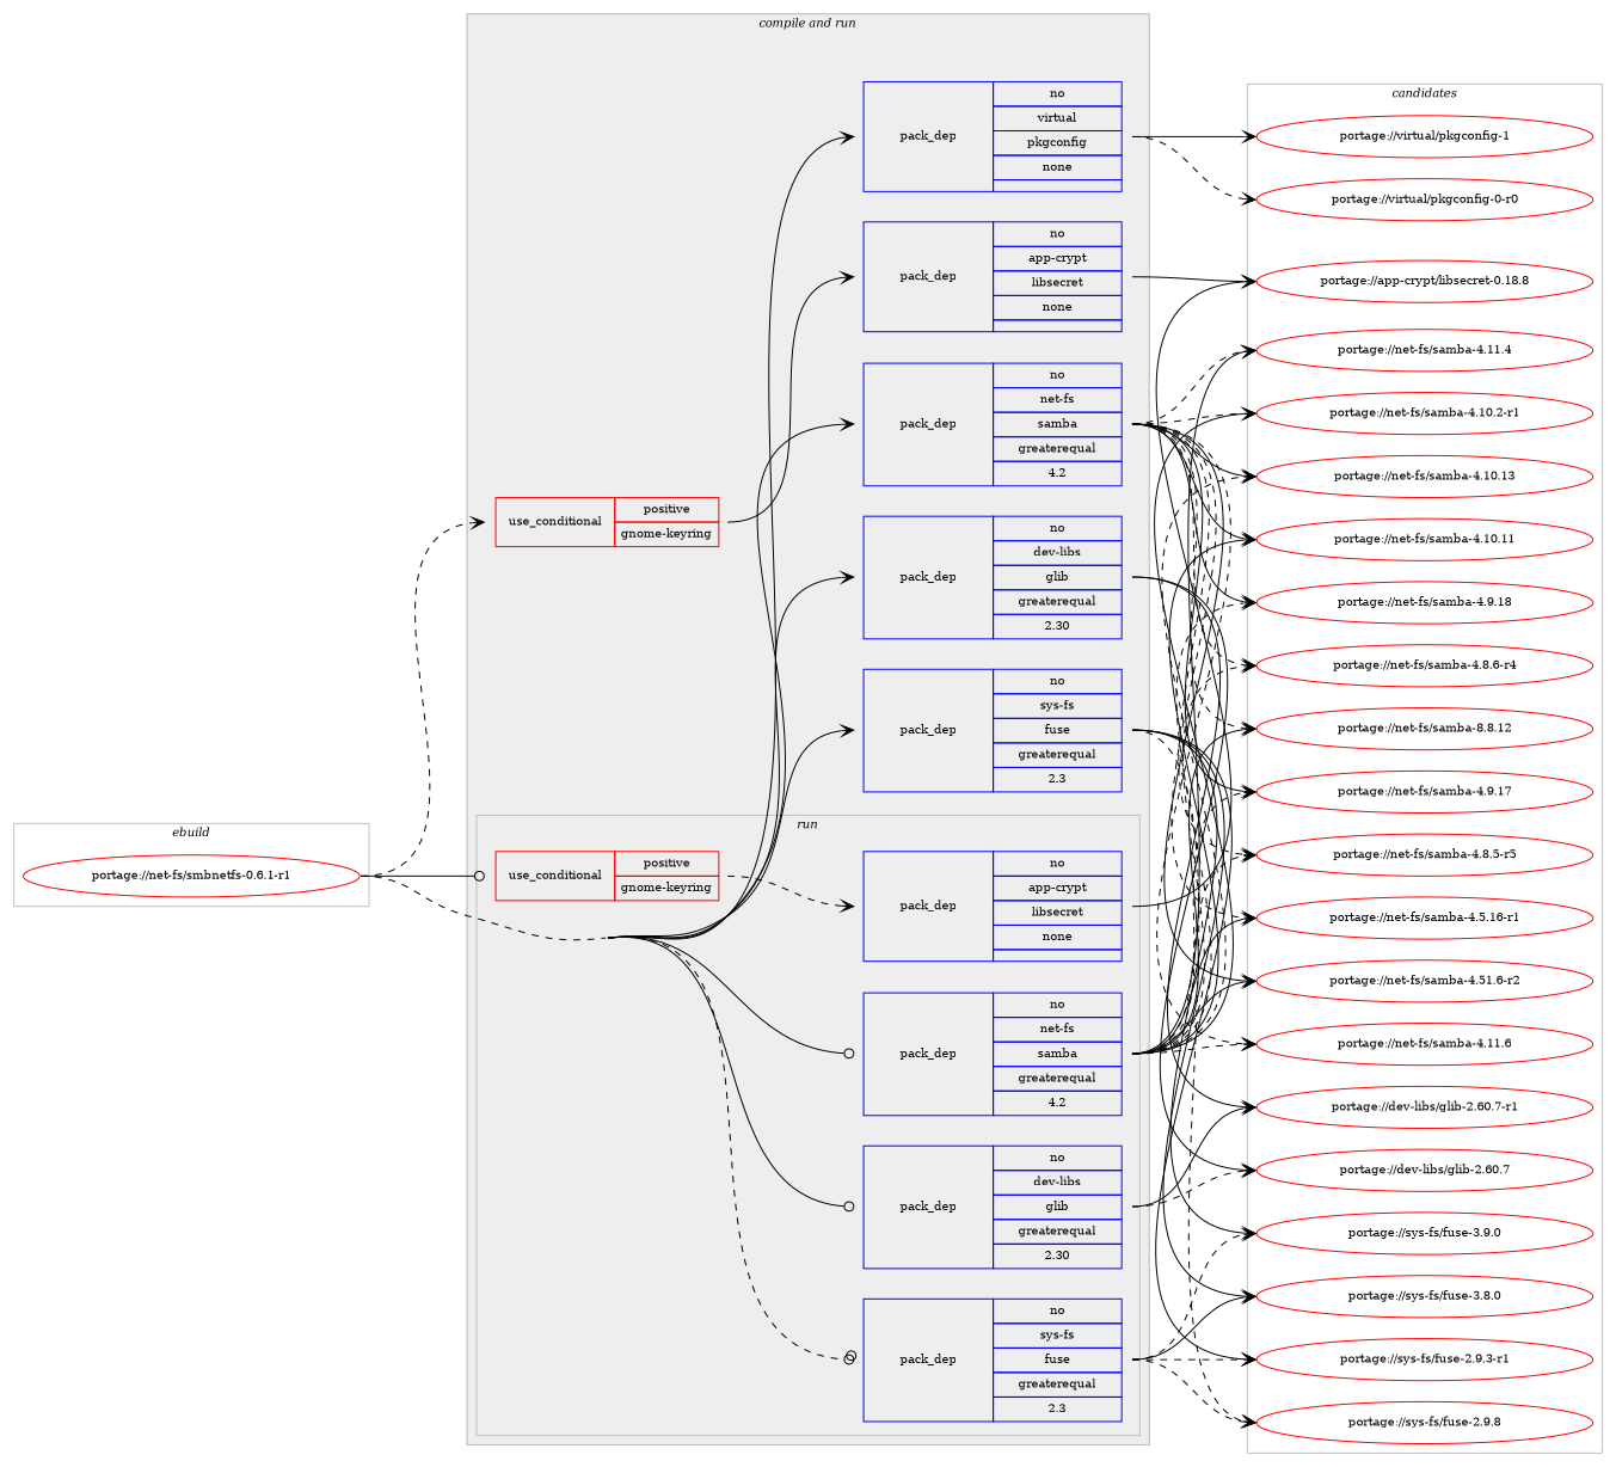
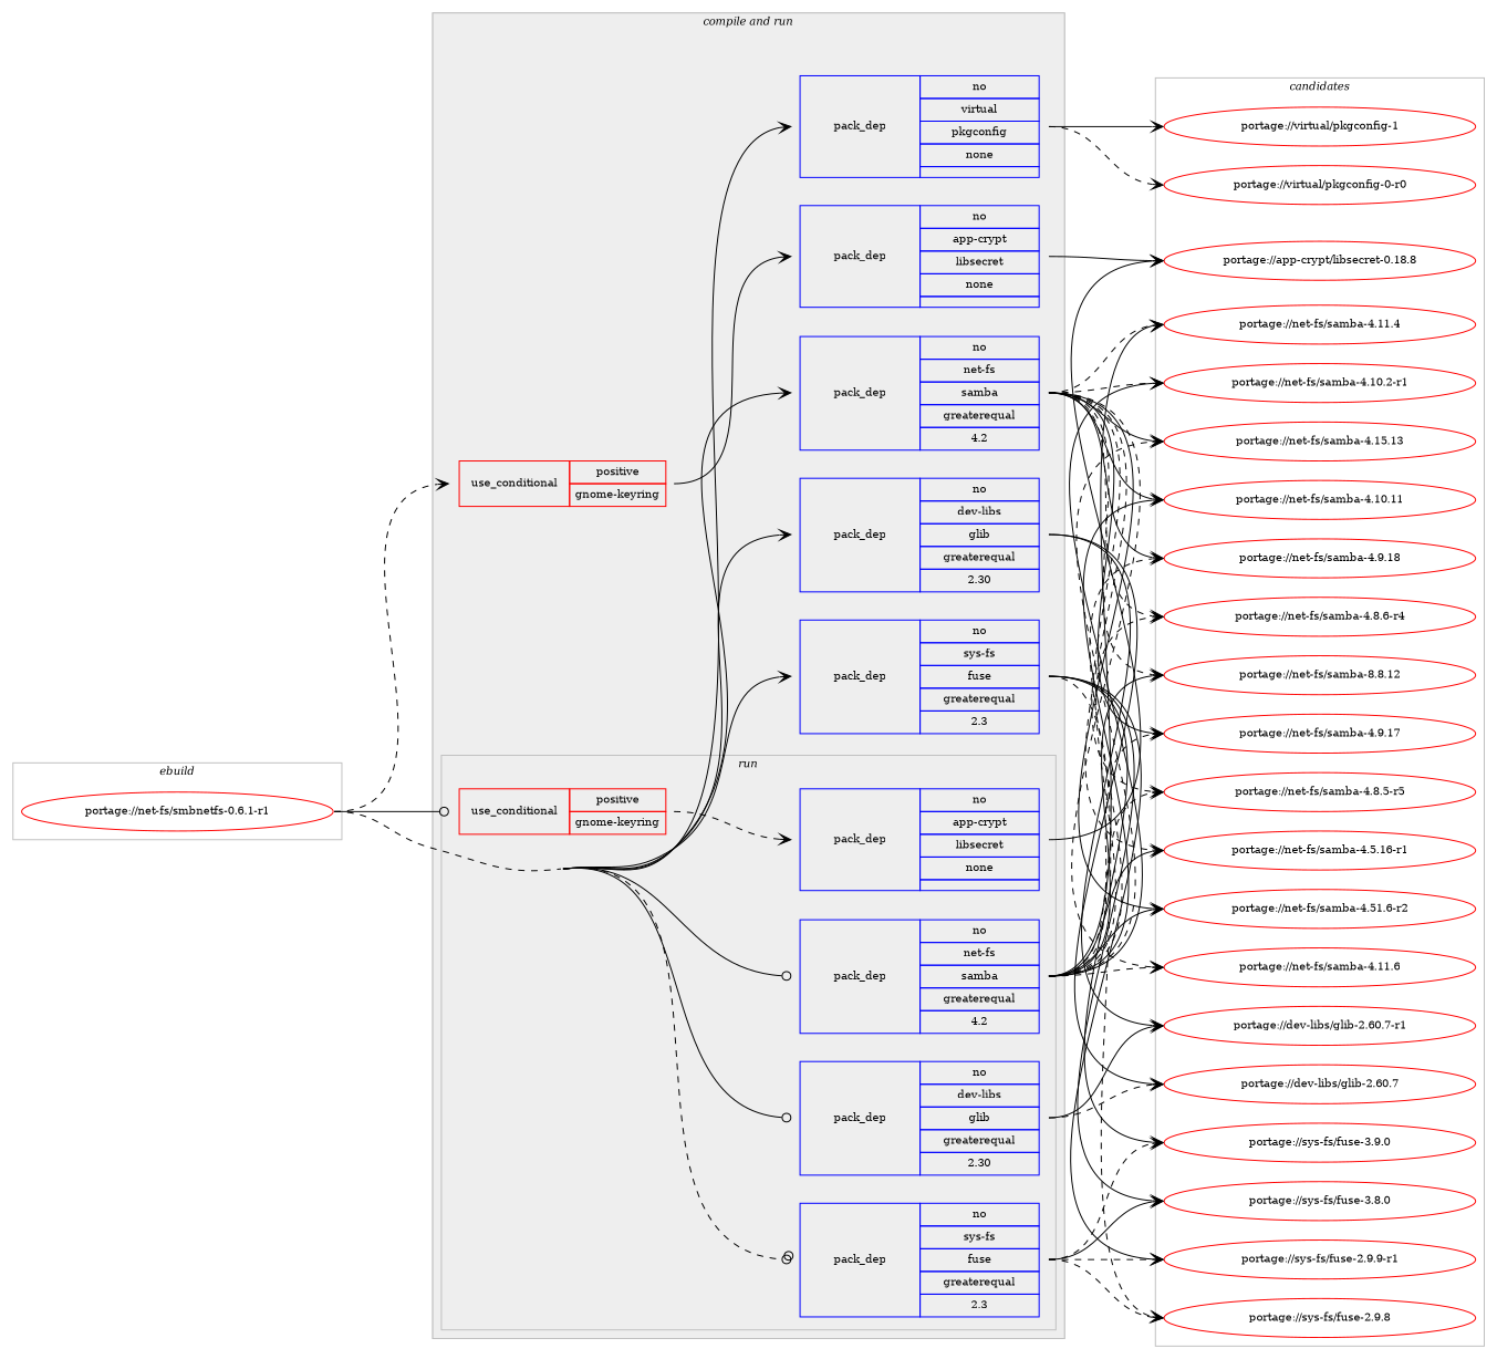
  digraph {
    compound=true
    concentrate=true
    fontname="DejaVu Serif"
    fontsize=10
    newrank=true
    rankdir=LR
    ranksep=1.5
    node [color=red fontname="DejaVu Serif" fontsize=10]
    edge [arrowhead=vee fontname="DejaVu Serif" headport=w style=solid tailport=e weight=100]
    n1 [label="portage://net-fs/smbnetfs-0.6.1-r1" width=4]
    n2 [color=blue label=<<TABLE BORDER="0" CELLBORDER="1" CELLSPACING="0" CELLPADDING="4" WIDTH="220"><TR><TD ROWSPAN="6" CELLPADDING="30">pack_dep</TD></TR><TR><TD WIDTH="110">no</TD></TR><TR><TD>app-crypt</TD></TR><TR><TD>libsecret</TD></TR><TR><TD>none</TD></TR><TR><TD></TD></TR></TABLE>> shape=none]
    n3 [label=<<TABLE BORDER="0" CELLBORDER="1" CELLSPACING="0" CELLPADDING="4"><TR><TD ROWSPAN="3" CELLPADDING="10">use_conditional</TD></TR><TR><TD>positive</TD></TR><TR><TD>gnome-keyring</TD></TR></TABLE>> shape=none]
    n4 [color=blue label=<<TABLE BORDER="0" CELLBORDER="1" CELLSPACING="0" CELLPADDING="4" WIDTH="220"><TR><TD ROWSPAN="6" CELLPADDING="30">pack_dep</TD></TR><TR><TD WIDTH="110">no</TD></TR><TR><TD>dev-libs</TD></TR><TR><TD>glib</TD></TR><TR><TD>greaterequal</TD></TR><TR><TD>2.30</TD></TR></TABLE>> shape=none]
    n5 [color=blue label=<<TABLE BORDER="0" CELLBORDER="1" CELLSPACING="0" CELLPADDING="4" WIDTH="220"><TR><TD ROWSPAN="6" CELLPADDING="30">pack_dep</TD></TR><TR><TD WIDTH="110">no</TD></TR><TR><TD>net-fs</TD></TR><TR><TD>samba</TD></TR><TR><TD>greaterequal</TD></TR><TR><TD>4.2</TD></TR></TABLE>> shape=none]
    n6 [color=blue label=<<TABLE BORDER="0" CELLBORDER="1" CELLSPACING="0" CELLPADDING="4" WIDTH="220"><TR><TD ROWSPAN="6" CELLPADDING="30">pack_dep</TD></TR><TR><TD WIDTH="110">no</TD></TR><TR><TD>sys-fs</TD></TR><TR><TD>fuse</TD></TR><TR><TD>greaterequal</TD></TR><TR><TD>2.3</TD></TR></TABLE>> shape=none]
    n7 [color=blue label=<<TABLE BORDER="0" CELLBORDER="1" CELLSPACING="0" CELLPADDING="4" WIDTH="220"><TR><TD ROWSPAN="6" CELLPADDING="30">pack_dep</TD></TR><TR><TD WIDTH="110">no</TD></TR><TR><TD>virtual</TD></TR><TR><TD>pkgconfig</TD></TR><TR><TD>none</TD></TR><TR><TD></TD></TR></TABLE>> shape=none]
    n8 [color=blue label=<<TABLE BORDER="0" CELLBORDER="1" CELLSPACING="0" CELLPADDING="4" WIDTH="220"><TR><TD ROWSPAN="6" CELLPADDING="30">pack_dep</TD></TR><TR><TD WIDTH="110">no</TD></TR><TR><TD>app-crypt</TD></TR><TR><TD>libsecret</TD></TR><TR><TD>none</TD></TR><TR><TD></TD></TR></TABLE>> shape=none]
    n9 [label=<<TABLE BORDER="0" CELLBORDER="1" CELLSPACING="0" CELLPADDING="4"><TR><TD ROWSPAN="3" CELLPADDING="10">use_conditional</TD></TR><TR><TD>positive</TD></TR><TR><TD>gnome-keyring</TD></TR></TABLE>> shape=none]
    n10 [color=blue label=<<TABLE BORDER="0" CELLBORDER="1" CELLSPACING="0" CELLPADDING="4" WIDTH="220"><TR><TD ROWSPAN="6" CELLPADDING="30">pack_dep</TD></TR><TR><TD WIDTH="110">no</TD></TR><TR><TD>dev-libs</TD></TR><TR><TD>glib</TD></TR><TR><TD>greaterequal</TD></TR><TR><TD>2.30</TD></TR></TABLE>> shape=none]
    n11 [color=blue label=<<TABLE BORDER="0" CELLBORDER="1" CELLSPACING="0" CELLPADDING="4" WIDTH="220"><TR><TD ROWSPAN="6" CELLPADDING="30">pack_dep</TD></TR><TR><TD WIDTH="110">no</TD></TR><TR><TD>net-fs</TD></TR><TR><TD>samba</TD></TR><TR><TD>greaterequal</TD></TR><TR><TD>4.2</TD></TR></TABLE>> shape=none]
    n12 [color=blue label=<<TABLE BORDER="0" CELLBORDER="1" CELLSPACING="0" CELLPADDING="4" WIDTH="220"><TR><TD ROWSPAN="6" CELLPADDING="30">pack_dep</TD></TR><TR><TD WIDTH="110">no</TD></TR><TR><TD>sys-fs</TD></TR><TR><TD>fuse</TD></TR><TR><TD>greaterequal</TD></TR><TR><TD>2.3</TD></TR></TABLE>> shape=none]
    n13 [label="portage://app-crypt/libsecret-0.18.8" width=4]
    n14 [label="portage://dev-libs/glib-2.60.7-r1" width=4]
    n15 [label="portage://dev-libs/glib-2.60.7" width=4]
    n16 [label="portage://net-fs/samba-4.9.18" width=4]
    n17 [label="portage://net-fs/samba-4.9.17" width=4]
    n18 [label="portage://net-fs/samba-4.8.5-r5" width=4]
    n19 [label="portage://net-fs/samba-4.8.6-r4" width=4]
    n20 [label="portage://net-fs/samba-8.8.12" width=4]
    n21 [label="portage://net-fs/samba-4.5.16-r1" width=4]
    n22 [label="portage://net-fs/samba-4.51.6-r2" width=4]
    n23 [label="portage://net-fs/samba-4.11.6" width=4]
    n24 [label="portage://net-fs/samba-4.11.4" width=4]
    n25 [label="portage://net-fs/samba-4.10.2-r1" width=4]
-   n26 [label="portage://net-fs/samba-4.10.13" width=4]
+   n26 [label="portage://net-fs/samba-4.15.13" width=4]
    n27 [label="portage://net-fs/samba-4.10.11" width=4]
    n28 [label="portage://sys-fs/fuse-3.9.0" width=4]
    n29 [label="portage://sys-fs/fuse-3.8.0" width=4]
-   n30 [label="portage://sys-fs/fuse-2.9.3-r1" width=4]
+   n30 [label="portage://sys-fs/fuse-2.9.9-r1" width=4]
    n31 [label="portage://sys-fs/fuse-2.9.8" width=4]
    n32 [label="portage://virtual/pkgconfig-1" width=4]
    n33 [label="portage://virtual/pkgconfig-0-r0" width=4]
    subgraph cluster_1 {
      color=gray
      label=<<i>ebuild</i>>
      rank=same
      n1
    }
    subgraph cluster_2 {
      color=gray
      label=<<i>dependencies</i>>
      subgraph cluster_3 {
        color=gray
        fillcolor="#eeeeee"
        label=<<i>compile</i>>
        style=filled
        subgraph sub_4 {
          color=gray
          fillcolor="#eeeeee"
          label=<<i>compile</i>>
          style=filled
          n3
          subgraph sub_5 {
            color=gray
            fillcolor="#eeeeee"
            label=<<i>compile</i>>
            style=filled
            n2
          }
        }
        subgraph sub_6 {
          color=gray
          fillcolor="#eeeeee"
          label=<<i>compile</i>>
          style=filled
          n4
        }
        subgraph sub_7 {
          color=gray
          fillcolor="#eeeeee"
          label=<<i>compile</i>>
          style=filled
          n5
        }
        subgraph sub_8 {
          color=gray
          fillcolor="#eeeeee"
          label=<<i>compile</i>>
          style=filled
          n6
        }
        subgraph sub_9 {
          color=gray
          fillcolor="#eeeeee"
          label=<<i>compile</i>>
          style=filled
          n7
        }
      }
      subgraph cluster_10 {
        color=gray
        fillcolor="#eeeeee"
        label=<<i>compile and run</i>>
        style=filled
      }
      subgraph cluster_11 {
        color=gray
        fillcolor="#eeeeee"
        label=<<i>run</i>>
        style=filled
        subgraph sub_12 {
          color=gray
          fillcolor="#eeeeee"
          label=<<i>run</i>>
          style=filled
          n9
          subgraph sub_13 {
            color=gray
            fillcolor="#eeeeee"
            label=<<i>run</i>>
            style=filled
            n8
          }
        }
        subgraph sub_14 {
          color=gray
          fillcolor="#eeeeee"
          label=<<i>run</i>>
          style=filled
          n10
        }
        subgraph sub_15 {
          color=gray
          fillcolor="#eeeeee"
          label=<<i>run</i>>
          style=filled
          n11
        }
        subgraph sub_16 {
          color=gray
          fillcolor="#eeeeee"
          label=<<i>run</i>>
          style=filled
          n12
        }
      }
    }
    subgraph cluster_17 {
      color=gray
      label=<<i>candidates</i>>
      rank=same
      subgraph sub_18 {
        color=black
        label=<<i>candidates</i>>
        nodesep=1
        rank=same
        n13
      }
      subgraph sub_19 {
        color=black
        label=<<i>candidates</i>>
        nodesep=1
        rank=same
        n14
        n15
      }
      subgraph sub_20 {
        color=black
        label=<<i>candidates</i>>
        nodesep=1
        rank=same
        n16
        n17
        n18
        n19
        n20
        n21
        n22
        n23
        n24
        n25
        n26
        n27
      }
      subgraph sub_21 {
        color=black
        label=<<i>candidates</i>>
        nodesep=1
        rank=same
        n28
        n29
        n30
        n31
      }
      subgraph sub_22 {
        color=black
        label=<<i>candidates</i>>
        nodesep=1
        rank=same
        n32
        n33
      }
      subgraph sub_23 {
        color=black
        label=<<i>candidates</i>>
        nodesep=1
        rank=same
        n13
      }
      subgraph sub_24 {
        color=black
        label=<<i>candidates</i>>
        nodesep=1
        rank=same
        n14
        n15
      }
      subgraph sub_25 {
        color=black
        label=<<i>candidates</i>>
        nodesep=1
        rank=same
        n16
        n17
        n18
        n19
        n20
        n21
        n22
        n23
        n24
        n25
        n26
        n27
      }
      subgraph sub_26 {
        color=black
        label=<<i>candidates</i>>
        nodesep=1
        rank=same
        n28
        n29
        n30
        n31
      }
    }
    n1 -> n3 [style=dashed weight=20]
    n1 -> n4 [weight=20]
    n1 -> n5 [weight=20]
    n1 -> n6 [weight=20]
    n1 -> n7 [weight=20]
    n1 -> n9 [arrowhead=odot weight=20]
    n1 -> n10 [arrowhead=odot weight=20]
    n1 -> n11 [arrowhead=odot weight=20]
    n1 -> n12 [arrowhead=odot style=dashed weight=20]
    n2 -> n13
    n3 -> n2 [weight=20]
    n4 -> n14
    n4 -> n15
    n5 -> n16
    n5 -> n17
    n5 -> n18 [style=dashed]
    n5 -> n19 [style=dashed]
    n5 -> n20 [style=dashed]
    n5 -> n21 [style=dashed]
    n5 -> n22
    n5 -> n23 [style=dashed]
    n5 -> n24 [style=dashed]
    n5 -> n25 [style=dashed]
    n5 -> n26
    n5 -> n27
    n6 -> n28
    n6 -> n29
    n6 -> n30
    n6 -> n31 [style=dashed]
    n7 -> n32
    n7 -> n33 [style=dashed]
    n8 -> n13
    n9 -> n8 [style=dashed weight=20]
    n10 -> n14
    n10 -> n15 [style=dashed]
    n11 -> n16 [style=dashed]
    n11 -> n17 [style=dashed]
    n11 -> n18 [style=dashed]
    n11 -> n19 [style=dashed]
    n11 -> n20
    n11 -> n21
    n11 -> n22
    n11 -> n23 [style=dashed]
    n11 -> n24
    n11 -> n25
    n11 -> n26 [style=dashed]
    n11 -> n27
    n12 -> n28 [style=dashed]
    n12 -> n29
    n12 -> n30 [style=dashed]
    n12 -> n31 [style=dashed]
  }
